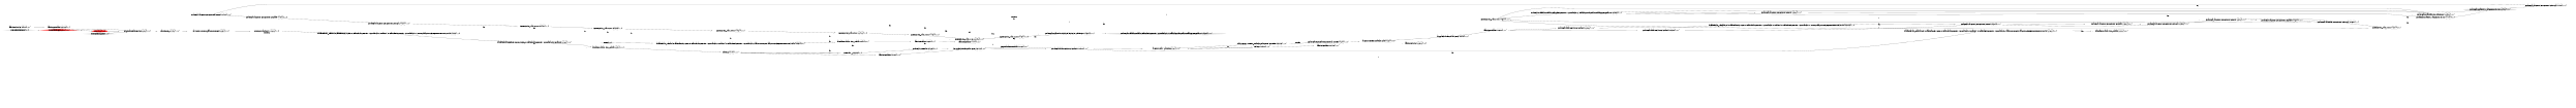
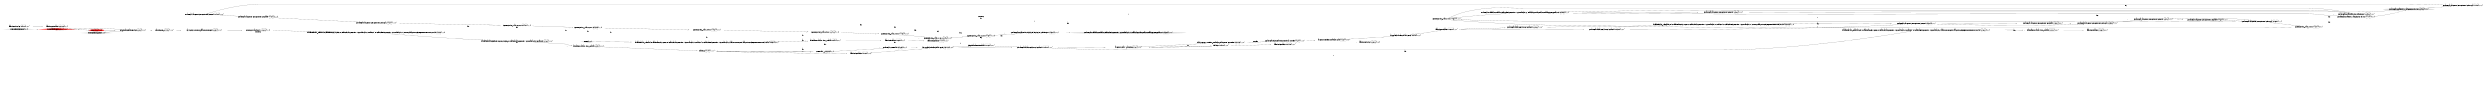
  digraph {
    rankdir=LR
    node [fillcolor=white shape=ellipse style=filled]
    edge [style=bold]
    n1 [label="Assert.assertEquals(4,task2.getRunner().getRowIngestionMeters().getProcessed())@@@41@@@['1', '1', '0']"]
    n2 [label="Assert.assertEquals(0,task2.getRunner().getRowIngestionMeters().getUnparseable())@@@42@@@['1', '1', '0']"]
    n3 [label="Assert.assertEquals(1,task2.getRunner().getRowIngestionMeters().getProcessed())@@@34@@@['1', '1', '1']"]
    n4 [label="Assert.assertEquals(0,task2.getRunner().getRowIngestionMeters().getThrownAway())@@@43@@@['1', '1', '0']"]
    n5 [label="Assert.assertEquals(0,task2.getRunner().getRowIngestionMeters().getUnparseable())@@@35@@@['0', '0', '1']"]
    n6 [label="Assert.assertEquals(0,task2.getRunner().getRowIngestionMeters().getThrownAway())@@@36@@@['1', '1', '1']"]
    n7 [label="final SeekableStreamStartSequenceNumbers<Integer,Long> checkpoint = new SeekableStreamStartSequenceNumbers<>(topic,ImmutableMap.of(0,5L),ImmutableSet.of(0))@@@8@@@['1', '1', '0']"]
    n8 [label="final ListenableFuture<TaskStatus> future1 = runTask(task1)@@@9@@@['1', '1', '0']"]
    n9 [label="Thread.sleep(25)@@@14@@@['1', '1', '1']"]
    n10 [label="final KafkaIndexTask task2 = createTask(task1.getId(),new KafkaIndexTaskIOConfig(0,\"sequence0\",new SeekableStreamStartSequenceNumbers<>(topic,ImmutableMap.of(0,0L),ImmutableSet.of()),new SeekableStreamEndSequenceNumbers<>(topic,ImmutableMap.of(0,10L)),consumerProps,KafkaSupervisorIOConfig.DEFAULT_POLL_TIMEOUT_MILLIS,true,null,null))@@@27@@@['1', '1', '0']"]
    n11 [label="final KafkaIndexTask task2 = createTask(task1.getId(),new KafkaIndexTaskIOConfig(0,\"sequence0\",new SeekableStreamStartSequenceNumbers<>(topic,ImmutableMap.of(0,2L),ImmutableSet.of()),new SeekableStreamEndSequenceNumbers<>(topic,ImmutableMap.of(0,6L)),kafkaServer.consumerProperties(),KafkaSupervisorIOConfig.DEFAULT_POLL_TIMEOUT_MILLIS,true,null,null))@@@20@@@['0', '0', '1']"]
    n12 [label="Assert.assertEquals(2,task1.getRunner().getRowIngestionMeters().getProcessed())@@@31@@@['1', '1', '1']"]
    n13 [label="final ListenableFuture<TaskStatus> future2 = runTask(task2)@@@21@@@['0', '0', '1']"]
    n14 [label="Assert.assertEquals(0,task1.getRunner().getRowIngestionMeters().getThrownAway())@@@33@@@['1', '1', '1']"]
    n15 [label="Assert.assertEquals(0,task1.getRunner().getRowIngestionMeters().getUnparseable())@@@32@@@['0', '0', '1']"]
    n16 [fillcolor=lightgray label="Assert.assertEquals(ImmutableList.of(\"d\",\"e\"),readSegmentColumn(\"dim1\",desc2))@@@42@@@['1', '1', '1']"]
    n17 [label="Assert.assertEquals(0,task1.getRunner().getRowIngestionMeters().getThrownAway())@@@40@@@['1', '1', '0']"]
    n18 [label="consumerProps.put(\"max.poll.records\",\"1\")@@@6@@@['1', '1', '0']"]
    n19 [label="final KafkaIndexTask task1 = createTask(null,new KafkaIndexTaskIOConfig(0,\"sequence0\",new SeekableStreamStartSequenceNumbers<>(topic,ImmutableMap.of(0,0L),ImmutableSet.of()),new SeekableStreamEndSequenceNumbers<>(topic,ImmutableMap.of(0,10L)),consumerProps,KafkaSupervisorIOConfig.DEFAULT_POLL_TIMEOUT_MILLIS,true,null,null))@@@7@@@['1', '1', '0']"]
    n20 [label="kafkaProducer.commitTransaction()@@@28@@@['1', '1', '1']"]
    n21 [label="SegmentDescriptor desc6 = sd(task1,\"2011/P1D\",0)@@@49@@@['1', '1', '0']"]
    n22 [label="SegmentDescriptor desc7 = sd(task1,\"2012/P1D\",0)@@@50@@@['1', '1', '0']"]
    n23 [label="SegmentDescriptor desc1 = sd(task1,\"2008/P1D\",0)@@@44@@@['1', '1', '0']"]
    n24 [label="SegmentDescriptor desc3 = sd(task1,\"2009/P1D\",0)@@@46@@@['1', '1', '0']"]
    n25 [label="SegmentDescriptor desc2 = sd(task1,\"2008/P1D\",1)@@@45@@@['1', '1', '0']"]
    n26 [label="SegmentDescriptor desc5 = sd(task1,\"2010/P1D\",0)@@@48@@@['1', '1', '0']"]
    n27 [label="SegmentDescriptor desc4 = sd(task1,\"2009/P1D\",1)@@@47@@@['1', '1', '0']"]
    n28 [label="Assert.assertEquals(TaskState.SUCCESS,future1.get().getStatusCode())@@@26@@@['1', '1', '0']"]
    n29 [label="Assert.assertEquals(TaskState.SUCCESS,future2.get().getStatusCode())@@@30@@@['0', '0', '1']"]
    n30 [label="Assert.assertEquals(2,countEvents(task1))@@@16@@@['0', '0', '1']"]
    n31 [label="task1.stopGracefully(toolboxFactory.build(task1).getConfig())@@@17@@@['1', '1', '1']"]
    n32 [label="Assert.assertEquals(TaskState.SUCCESS,future1.get().getStatusCode())@@@19@@@['1', '1', '1']"]
    n33 [label="unlockAppenderatorBasePersistDirForTask(task1)@@@18@@@['0', '0', '1']"]
    n34 [label="task1.getRunner().setEndOffsets(ImmutableMap.of(0,5L),false)@@@23@@@['1', '1', '0']"]
    n35 [label="task1.stopGracefully(toolboxFactory.build(task1).getConfig())@@@24@@@['1', '1', '0']"]
    n36 [label="Thread.sleep(10)@@@19@@@['1', '1', '0']"]
    n37 [label="task1.getRunner().getStatus() != Status.PAUSED@@@18@@@['1', '1', '0']" shape=diamond]
    n38 [label="kafkaProducer.beginTransaction()@@@24@@@['0', '0', '1']"]
    n39 [label="countEvents(task1) != 2@@@13@@@['0', '0', '1']" shape=diamond]
    n40 [label="kafkaProducer.beginTransaction()@@@12@@@['1', '1', '0']"]
    n41 [label="final Map<Integer,Long> currentOffsets = ImmutableMap.copyOf(task1.getRunner().getCurrentOffsets())@@@21@@@['1', '1', '0']"]
    n42 [fillcolor=lightgray label="testRestore['0', '0', '1']" shape=diamond]
    n43 [label="final KafkaIndexTask task1 = createTask(null,new KafkaIndexTaskIOConfig(0,\"sequence0\",new SeekableStreamStartSequenceNumbers<>(topic,ImmutableMap.of(0,2L),ImmutableSet.of()),new SeekableStreamEndSequenceNumbers<>(topic,ImmutableMap.of(0,6L)),kafkaServer.consumerProperties(),KafkaSupervisorIOConfig.DEFAULT_POLL_TIMEOUT_MILLIS,true,null,null))@@@3@@@['0', '0', '1']"]
    n44 [label="SegmentDescriptor desc2 = sd(task1,\"2011/P1D\",0)@@@38@@@['1', '1', '1']"]
    n45 [label="SegmentDescriptor desc1 = sd(task1,\"2010/P1D\",0)@@@37@@@['0', '0', '1']"]
    n46 [label="final ListenableFuture<TaskStatus> future1 = runTask(task1)@@@4@@@['0', '0', '1']"]
    n47 [fillcolor=lightgray label="Assert.assertEquals(new KafkaDataSourceMetadata(new SeekableStreamEndSequenceNumbers<>(topic,ImmutableMap.of(0,10L))),metadataStorageCoordinator.getDataSourceMetadata(DATA_SCHEMA.getDataSource()))@@@52@@@['1', '1', '0']"]
    n48 [label="kafkaProducer.send(record).get()@@@26@@@['0', '0', '1']"]
    n49 [fillcolor=red label="!isIncrementalHandoffSupported@@@3@@@['1', '0', '0']" shape=diamond]
    n50 [label="records = generateSinglePartitionRecords(topic)@@@3@@@['1', '1', '0']"]
    n51 [fillcolor=red label="return@@@4@@@['1', '0', '0']"]
    n52 [label="maxRowsPerSegment = 2@@@4@@@['1', '1', '0']"]
    n53 [label="Assert.assertEquals(checkpoint.getPartitionSequenceNumberMap(),currentOffsets)@@@22@@@['1', '1', '0']"]
    n54 [label="Map<String,Object> consumerProps = kafkaServer.consumerProperties()@@@5@@@['1', '1', '0']"]
    n55 [label="Assert.assertEquals(ImmutableSet.of(desc1,desc2,desc3,desc4,desc5,desc6,desc7),publishedDescriptors())@@@51@@@['1', '1', '0']"]
    n56 [label="Assert.assertEquals(new KafkaDataSourceMetadata(new SeekableStreamEndSequenceNumbers<>(topic,ImmutableMap.of(0,6L))),metadataStorageCoordinator.getDataSourceMetadata(DATA_SCHEMA.getDataSource()))@@@40@@@['1', '1', '1']"]
    n57 [label="Assert.assertEquals(ImmutableList.of(\"c\"),readSegmentColumn(\"dim1\",desc1))@@@41@@@['0', '0', '1']"]
    n58 [label="Assert.assertEquals(5,task1.getRunner().getRowIngestionMeters().getProcessed())@@@38@@@['1', '1', '0']"]
+   n59 [label="kafkaProducer.initTransactions()@@@23@@@['0', '0', '1']"]
    n60 [label="kafkaProducer.initTransactions()@@@6@@@['0', '0', '1']"]
    n61 [label="kafkaProducer.beginTransaction()@@@7@@@['0', '0', '1']"]
    n62 [label="kafkaProducer.send(record).get()@@@9@@@['0', '0', '1']"]
    n63 [label="kafkaProducer.commitTransaction()@@@11@@@['0', '0', '1']"]
    n64 [label="Assert.assertEquals(ImmutableSet.of(desc1,desc2),publishedDescriptors())@@@39@@@['0', '0', '1']"]
    n65 [fillcolor=lightgray label="testRestoreAfterPersistingSequences['0', '1', '0']" shape=diamond]
    n66 [fillcolor=lightgray label="testRestoreAfterPersistingSequences['1', '0', '0']" shape=diamond]
    n1 -> n2
    n1 -> n3 [label=0 style=dashed]
    n2 -> n4
    n3 -> n5
    n3 -> n6
    n4 -> n23
    n5 -> n6
    n6 -> n44
    n6 -> n45
    n7 -> n8
    n8 -> n9
    n9 -> n39
    n9 -> n40
    n10 -> n11 [label=0 style=dashed]
    n10 -> n12 [label=task2 style=solid]
    n10 -> n12
    n11 -> n13
    n11 -> n13 [label=task2 style=solid]
    n12 -> n14
    n12 -> n15
+   n13 -> n59
    n14 -> n3
    n15 -> n14
    n16 -> n17
    n17 -> n1
    n18 -> n19
    n19 -> n7
    n19 -> n8 [label=task1 style=solid]
    n19 -> n20 [label=task1 style=solid]
    n19 -> n21 [label=task1 style=solid]
    n19 -> n22 [label=task1 style=solid]
    n19 -> n23 [label=task1 style=solid]
    n19 -> n24 [label=task1 style=solid]
    n19 -> n25 [label=task1 style=solid]
    n19 -> n26 [label=task1 style=solid]
    n19 -> n27 [label=task1 style=solid]
    n20 -> n28
    n20 -> n29
    n21 -> n22
    n21 -> n55 [label=desc6 style=solid]
    n22 -> n55 [label=desc7 style=solid]
    n22 -> n55
    n23 -> n25
    n23 -> n45 [label=0 style=dashed]
    n23 -> n55 [label=desc1 style=solid]
    n24 -> n27
    n24 -> n55 [label=desc3 style=solid]
    n25 -> n24
    n25 -> n44 [label=0 style=dashed]
    n25 -> n55 [label=desc2 style=solid]
    n26 -> n21
    n26 -> n55 [label=desc5 style=solid]
    n27 -> n26
    n27 -> n55 [label=desc4 style=solid]
    n28 -> n10
    n29 -> n12
    n30 -> n31
    n31 -> n32
    n31 -> n33
    n32 -> n11
    n32 -> n37
    n33 -> n32
    n34 -> n35
    n35 -> n20
    n36 -> n9 [label=9 style=dashed]
    n36 -> n37
    n36 -> n38
    n37 -> n36 [label=true style=dotted]
    n37 -> n36
    n37 -> n41
    n38 -> n48 [style=dotted]
    n39 -> n9 [label=true style=dotted]
    n39 -> n9
    n39 -> n30
    n40 -> n31
    n41 -> n53 [label=currentOffsets style=solid]
    n41 -> n53
    n42 -> n43
    n43 -> n30 [label=task1 style=solid]
    n43 -> n33 [label=task1 style=solid]
    n43 -> n39 [label=task1 style=solid]
    n43 -> n44 [label=task1 style=solid]
    n43 -> n45 [label=task1 style=solid]
    n43 -> n46 [label=task1 style=solid]
    n43 -> n46
    n44 -> n16 [label=desc2 style=solid]
    n44 -> n56
    n44 -> n64
    n44 -> n64 [label=desc2 style=solid]
    n45 -> n44
    n45 -> n57 [label=desc1 style=solid]
    n45 -> n64 [label=desc1 style=solid]
    n46 -> n60
    n48 -> n20 [style=solid]
    n49 -> n50
    n49 -> n51 [label=true style=dotted]
    n49 -> n51
    n50 -> n52
    n51 -> n50
    n52 -> n54
    n53 -> n34
    n54 -> n10 [label=consumerProps style=solid]
    n54 -> n18
    n54 -> n19 [label=consumerProps style=solid]
    n55 -> n47
    n56 -> n57
    n56 -> n58
    n57 -> n16
    n58 -> n12 [label=0 style=dashed]
    n58 -> n16
    n60 -> n61
    n62 -> n63
    n64 -> n56
    n65 -> n50
    n66 -> n49
  }
